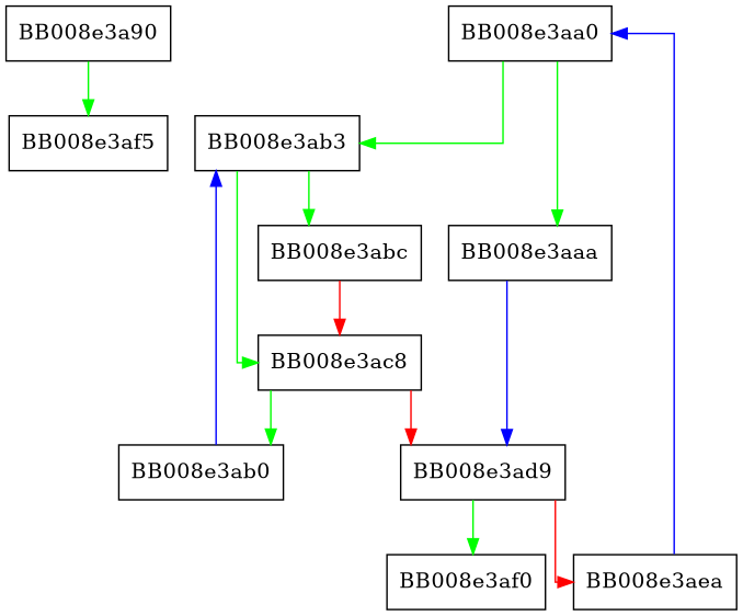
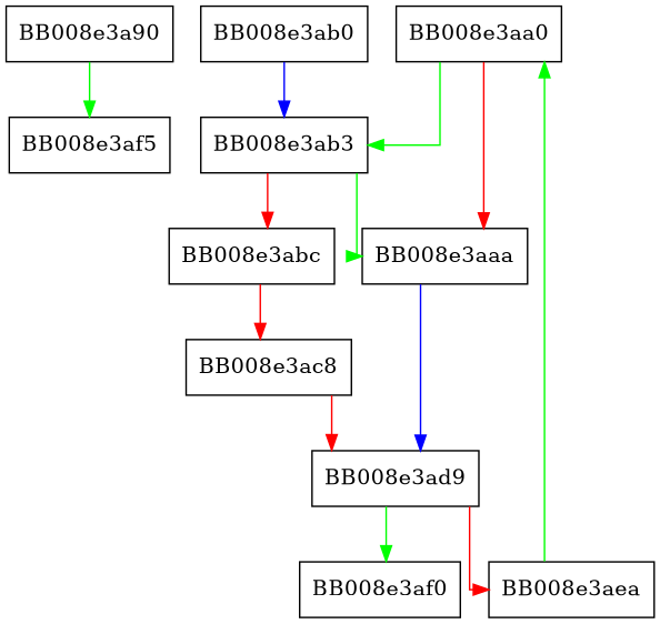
  digraph {
    splines=ortho
    node [shape=box]
    edge [color=green]
    BB008e3a90
    BB008e3af5
    BB008e3aa0
    BB008e3ab3
    BB008e3aaa
    BB008e3ac8
    BB008e3abc
    BB008e3ad9
    BB008e3ab0
    BB008e3af0
    BB008e3aea
    BB008e3a90 -> BB008e3af5
    BB008e3aa0 -> BB008e3ab3
-   BB008e3aa0 -> BB008e3aaa
-   BB008e3ab3 -> BB008e3ac8
-   BB008e3ab3 -> BB008e3abc
+   BB008e3aa0 -> BB008e3aaa [color=red]
+   BB008e3ab3 -> BB008e3aaa
+   BB008e3ab3 -> BB008e3abc [color=red]
    BB008e3aaa -> BB008e3ad9 [color=blue]
    BB008e3ac8 -> BB008e3ad9 [color=red]
-   BB008e3ac8 -> BB008e3ab0
    BB008e3abc -> BB008e3ac8 [color=red]
    BB008e3ad9 -> BB008e3af0
    BB008e3ad9 -> BB008e3aea [color=red]
    BB008e3ab0 -> BB008e3ab3 [color=blue]
-   BB008e3aea -> BB008e3aa0 [color=blue]
+   BB008e3aea -> BB008e3aa0
  }
